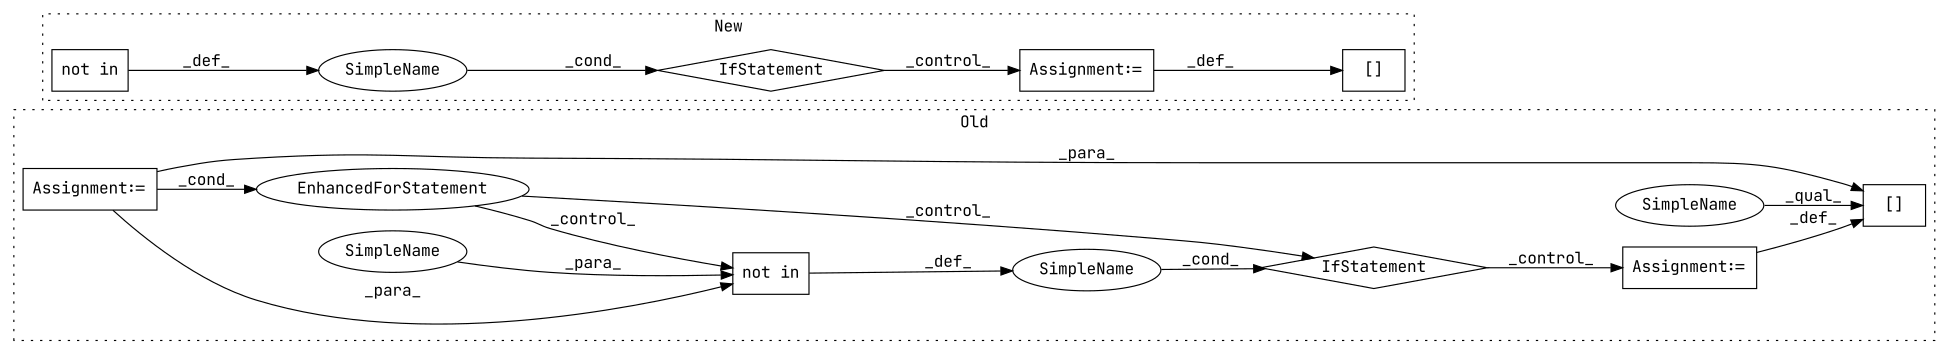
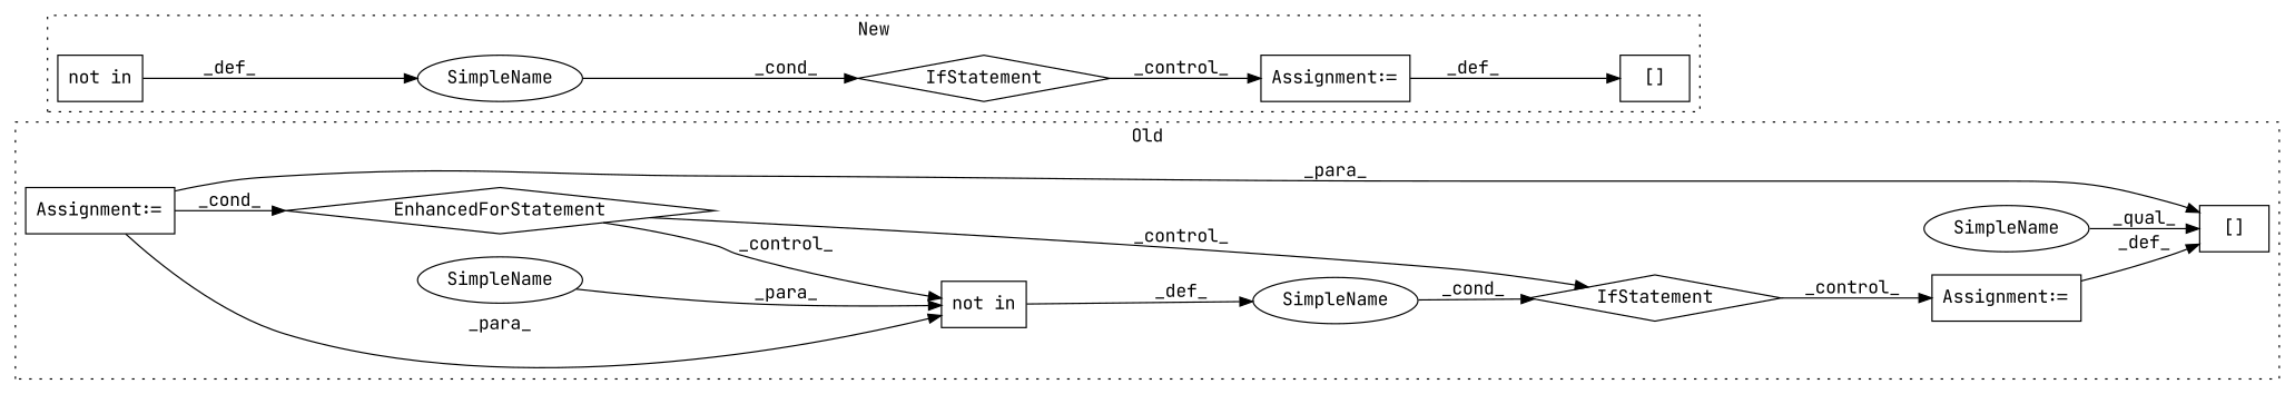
  digraph {
    rankdir=LR
    fontname="JetBrains Mono"
    node [a=42 shape=box fontname="JetBrains Mono"]
    edge [fontname="JetBrains Mono"]
    n1 [a=108 l=15 label="not in" s=6625]
    n2 [a=25 l="12,2" label=IfStatement s="6613,6640" shape=diamond]
    n3 [a=7 l=1 label="Assignment:=" s=6663]
    n4 [label=SimpleName shape=ellipse]
    n5 [a=2 l="5,1" label="[]" s="6654,6662"]
-   n6 [a=70 l="57,2" label=EnhancedForStatement s="6526,6601" shape=ellipse]
+   n6 [a=70 l="57,2" label=EnhancedForStatement s="6526,6601" shape=diamond]
    n7 [a=7 l="57,2" label="Assignment:=" s="6526,6601"]
    n8 [l=4 label=SimpleName s=6654 shape=ellipse]
    n9 [l=4 label=SimpleName s=6636 shape=ellipse]
    n10 [a=2 l="18,1" label="[]" s="12065,12089"]
    n11 [a=7 l=1 label="Assignment:=" s=12090]
    n12 [a=25 l="12,2" label=IfStatement s="12008,12051" shape=diamond]
    n13 [label=SimpleName shape=ellipse]
    n14 [a=108 l=31 label="not in" s=12020]
    subgraph cluster_1 {
      label=Old
      style=dotted
      n1
      n2
      n3
      n4
      n5
      n6
      n7
      n8
      n9
    }
    subgraph cluster_2 {
      label=New
      style=dotted
      n10
      n11
      n12
      n13
      n14
    }
    n1 -> n4 [label=_def_]
    n2 -> n3 [label=_control_]
    n3 -> n5 [label=_def_]
    n4 -> n2 [label=_cond_]
    n6 -> n1 [label=_control_]
    n6 -> n2 [label=_control_]
    n7 -> n1 [label=_para_]
    n7 -> n5 [label=_para_]
    n7 -> n6 [label=_cond_]
    n8 -> n5 [label=_qual_]
    n9 -> n1 [label=_para_]
    n11 -> n10 [label=_def_]
    n12 -> n11 [label=_control_]
    n13 -> n12 [label=_cond_]
    n14 -> n13 [label=_def_]
  }
